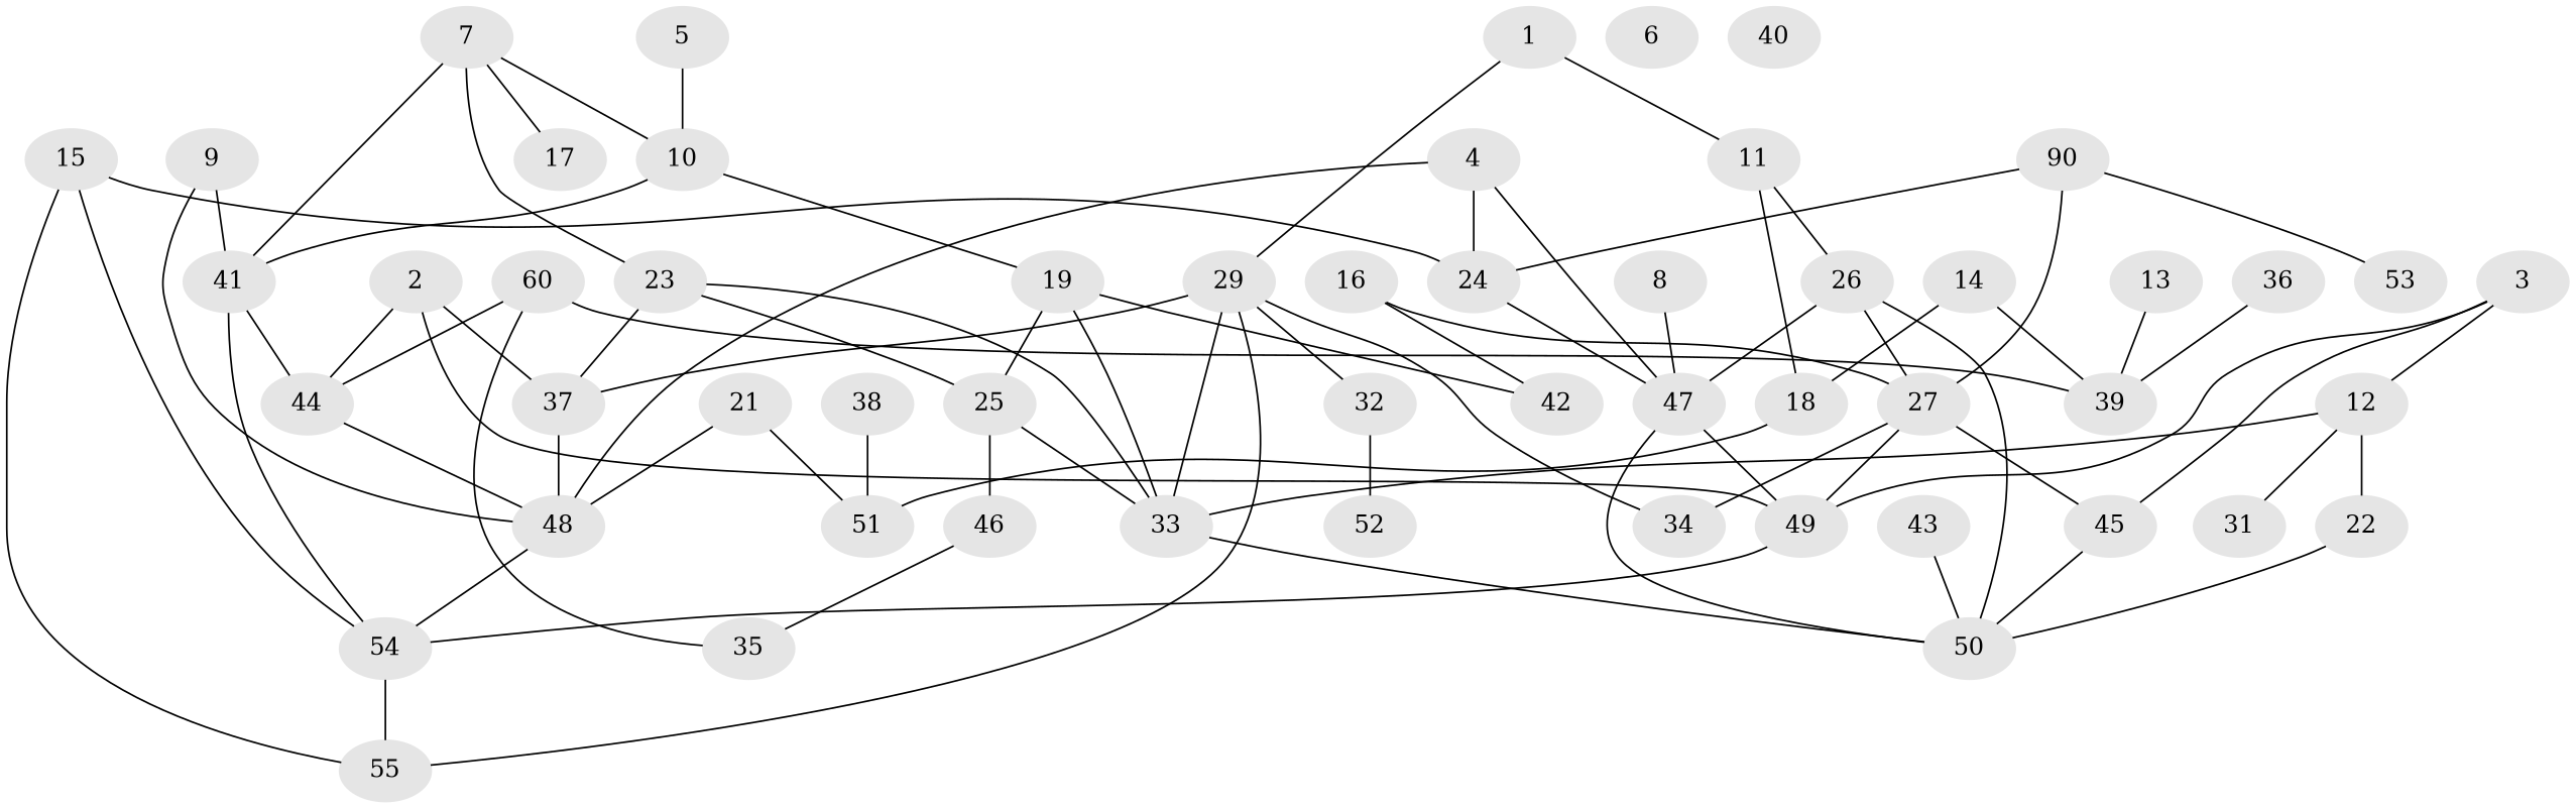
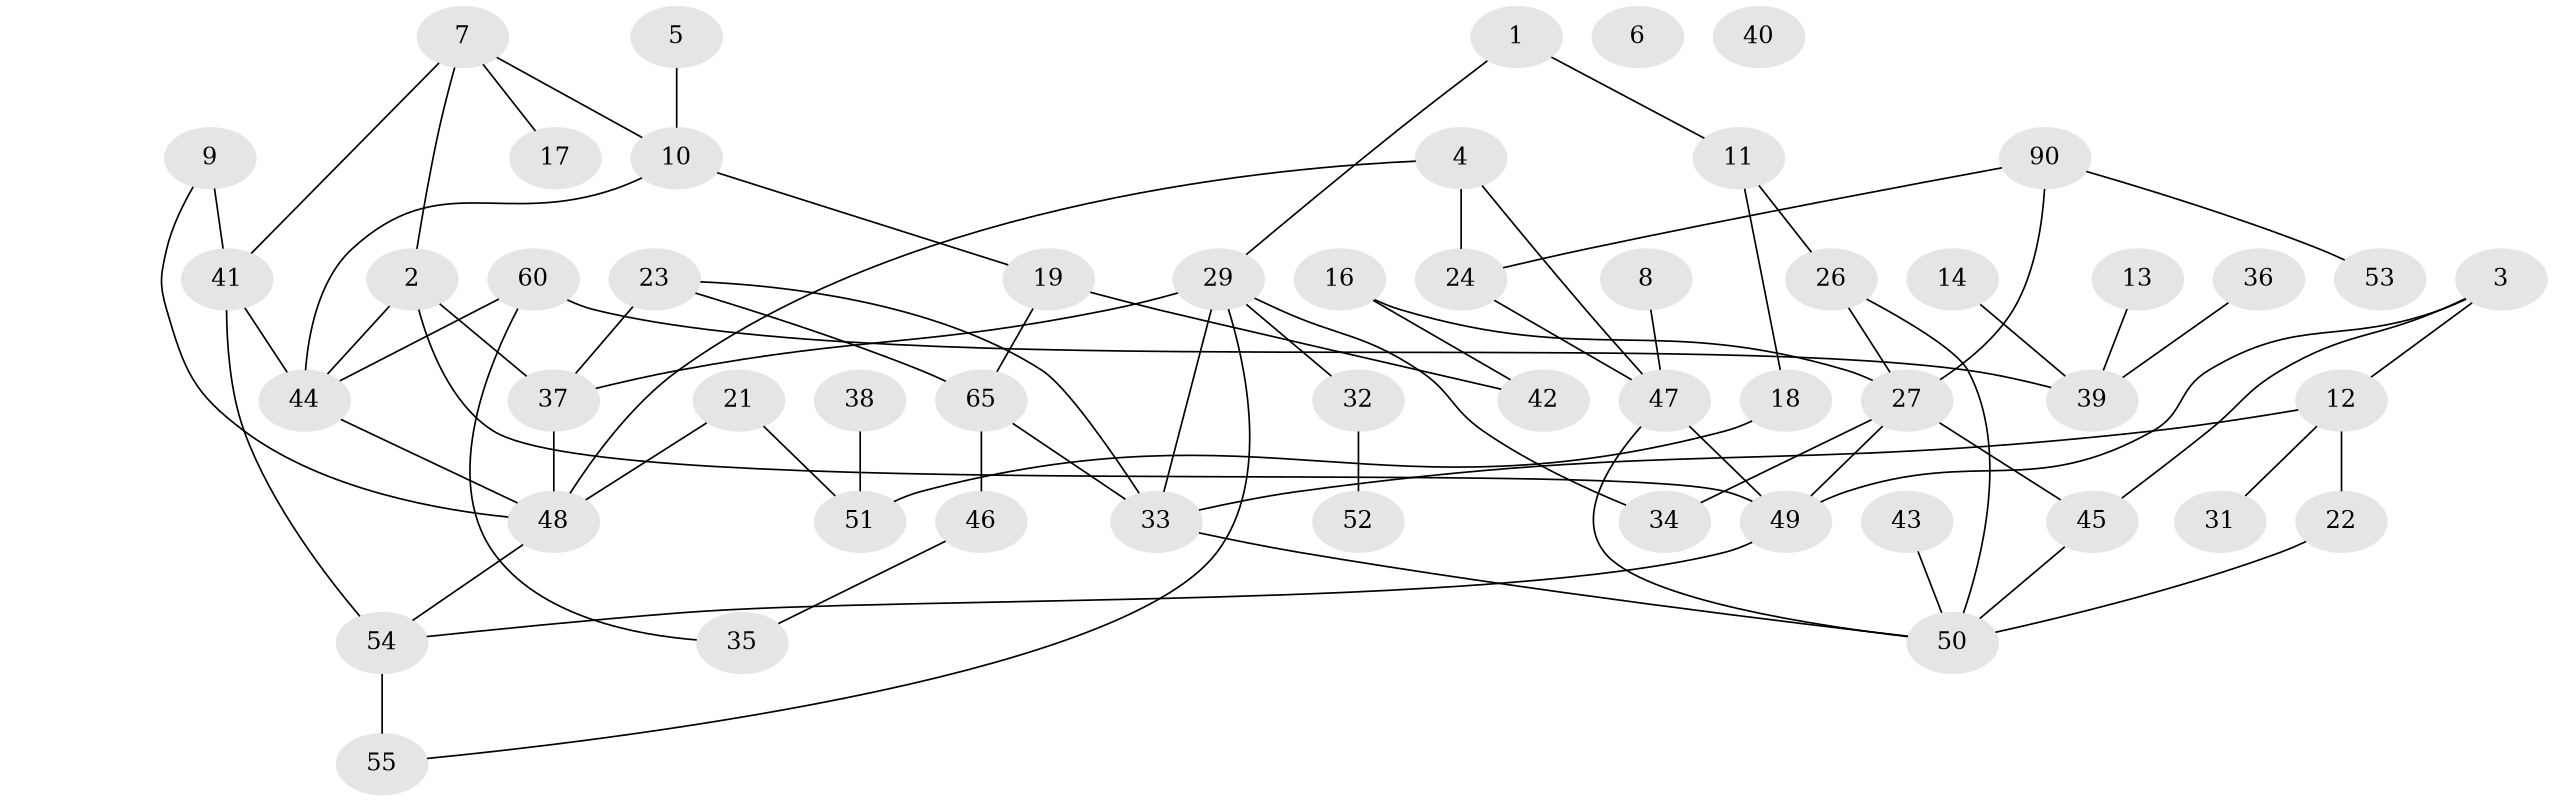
  graph {
    node [color=gray90 style=filled]
    1
    11
    29
    18
    26
    37
    33
    55
    34
    32
    2
    44
    49
    48
    54
    3
    12
    45
    22
    31
    50
    4
    24
    47
    5
    10
    41
    19
    6
    7
    17
    23
-   25
+   25 [label=65]
    8
    9
    42
    51
    27
    13
    39
    14
-   15
    16
    46
    n45 [label=90]
    53
    21
    35
    52
    36
    n51 [label=60]
    38
    40
    43
    1 -- 11
    1 -- 29
    11 -- 18
    11 -- 26
    29 -- 37
    29 -- 33
    29 -- 55
    29 -- 34
    29 -- 32
    18 -- 51
    26 -- 50
-   26 -- 47
    26 -- 27
    37 -- 48
    33 -- 50
    32 -- 52
    2 -- 37
    2 -- 44
    2 -- 49
    44 -- 48
    49 -- 54
    48 -- 54
    54 -- 55
    3 -- 49
    3 -- 12
    3 -- 45
    12 -- 33
    12 -- 22
    12 -- 31
    45 -- 50
    22 -- 50
    4 -- 48
    4 -- 24
    4 -- 47
    24 -- 47
    47 -- 49
    47 -- 50
    5 -- 10
-   10 -- 41
+   10 -- 44
    10 -- 19
    41 -- 44
    41 -- 54
-   19 -- 33
    19 -- 25
    19 -- 42
    7 -- 10
    7 -- 41
    7 -- 17
-   7 -- 23
+   7 -- 2
    23 -- 37
    23 -- 33
    23 -- 25
    25 -- 33
    25 -- 46
    8 -- 47
    9 -- 48
    9 -- 41
    27 -- 34
    27 -- 49
    27 -- 45
    13 -- 39
-   14 -- 18
    14 -- 39
-   15 -- 55
-   15 -- 54
-   15 -- 24
    16 -- 42
    16 -- 27
    46 -- 35
    n45 -- 24
    n45 -- 27
    n45 -- 53
    21 -- 48
    21 -- 51
    36 -- 39
    n51 -- 44
    n51 -- 39
    n51 -- 35
    38 -- 51
    43 -- 50
  }
